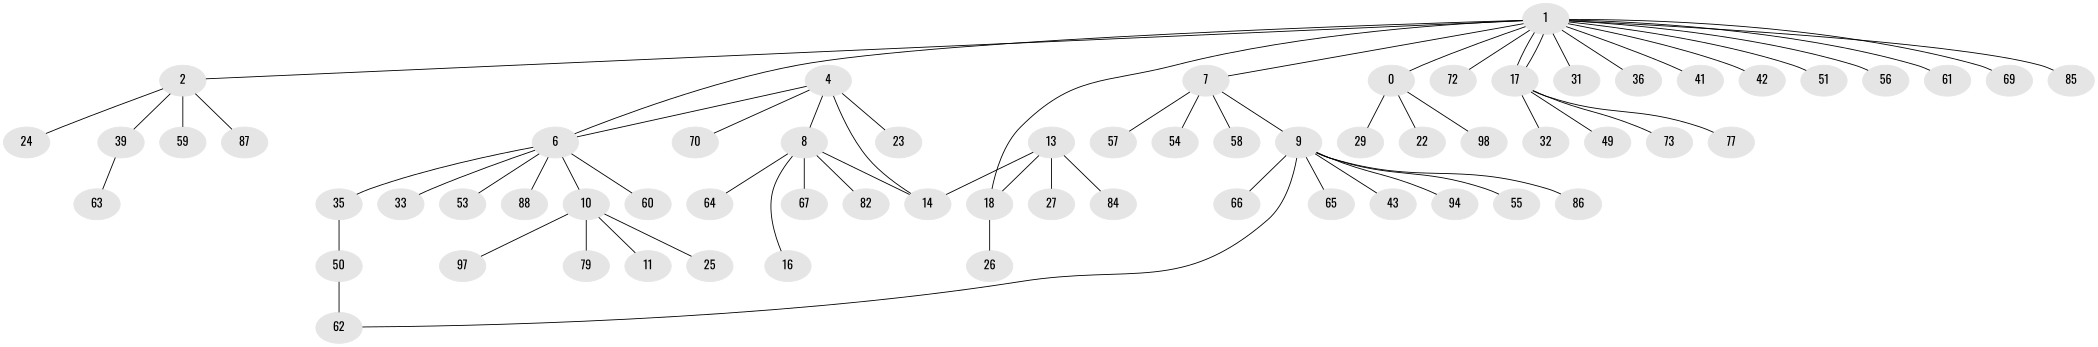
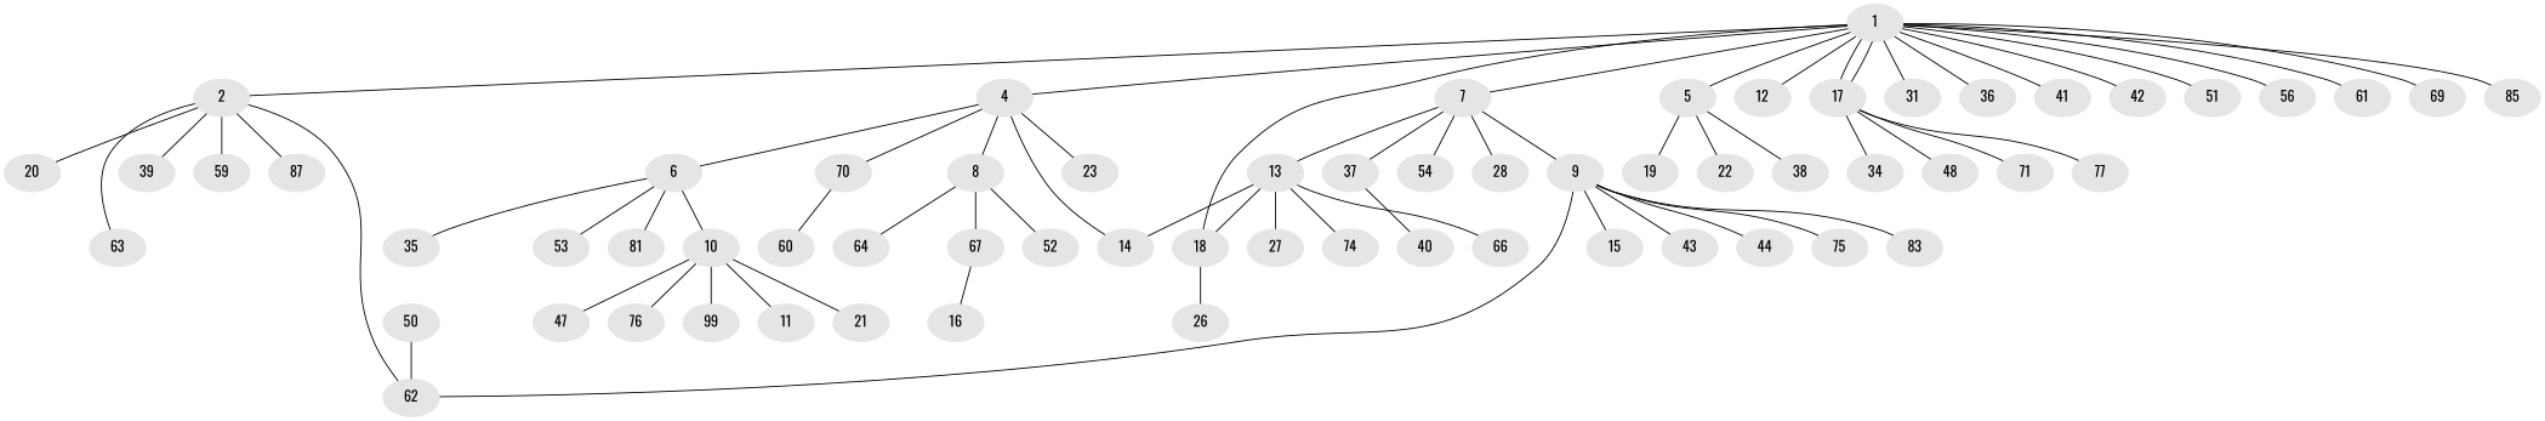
  graph {
    fontname=Oswald
    node [color=gray90 fontname=Oswald style=filled]
    edge [fontname=Oswald]
    1 [super="+3"]
    2 [super="+45"]
    4 [super="+25"]
-   5 [super="+72" label=0]
+   5 [super="+72"]
    7 [super="+48"]
-   12 [label=72]
+   12
    17 [super="+46"]
    18 [super="+57"]
    31
    36 [super="+78"]
    41
    42
    51
    56
    61
    69 [super="+82"]
    85
-   20 [label=24]
+   20
    39
    59 [super="+71"]
    62 [super="+68"]
    63
    87
    6 [super="+26"]
    8 [super="+24"]
    14 [super="+29"]
    23
    70
-   19 [label=29]
+   19
    22 [super="+84"]
-   38 [label=98]
+   38
    9 [super="+32"]
    13 [super="+30"]
-   37 [super="+75" label=57]
+   37 [super="+75"]
    54
-   58 [super="+86"]
-   34 [label=32]
-   49
-   73
+   58 [super="+86" label=28]
+   34
+   49 [label=48]
+   73 [label=71]
    77
    n41 [label=26]
    10 [super="+65"]
-   33
    35 [super="+80"]
    53
    60
-   81 [label=88]
+   81
    16
-   52 [label=82]
+   52
    64
    67
    11
-   21 [label=25]
-   47 [label=97]
-   79
+   21
+   47
+   76
+   79 [label=99]
    50
-   15 [label=65]
+   15
    43
-   44 [label=94]
-   55
-   83 [label=86]
+   44
+   55 [label=75]
+   83
    27
    66
-   74 [label=84]
+   74
+   40
    1 -- 2
-   1 -- 6
+   1 -- 4
    1 -- 5
    1 -- 7
    1 -- 12
    1 -- 17
    1 -- 17
    1 -- 18
    1 -- 31
    1 -- 36
    1 -- 41
    1 -- 42
    1 -- 51
    1 -- 56
    1 -- 61
    1 -- 69
    1 -- 85
    2 -- 20
    2 -- 39
    2 -- 59
-   39 -- 63
+   2 -- 62
+   2 -- 63
    2 -- 87
    4 -- 6
    4 -- 8
    4 -- 14
    4 -- 23
    4 -- 70
    5 -- 19
    5 -- 22
    5 -- 38
    7 -- 9
+   7 -- 13
    7 -- 37
    7 -- 54
    7 -- 58
    17 -- 34
    17 -- 49
    17 -- 73
    17 -- 77
    18 -- n41
    6 -- 10
-   6 -- 33
    6 -- 35
    6 -- 53
-   6 -- 60
+   70 -- 60
    6 -- 81
-   8 -- 14
-   8 -- 16
+   67 -- 16
    8 -- 52
    8 -- 64
    8 -- 67
    9 -- 62
    9 -- 15
    9 -- 43
    9 -- 44
    9 -- 55
    9 -- 83
    13 -- 18
    13 -- 14
    13 -- 27
-   9 -- 66
+   13 -- 66
    13 -- 74
+   37 -- 40
    10 -- 11
    10 -- 21
    10 -- 47
+   10 -- 76
    10 -- 79
-   35 -- 50
    50 -- 62
  }
